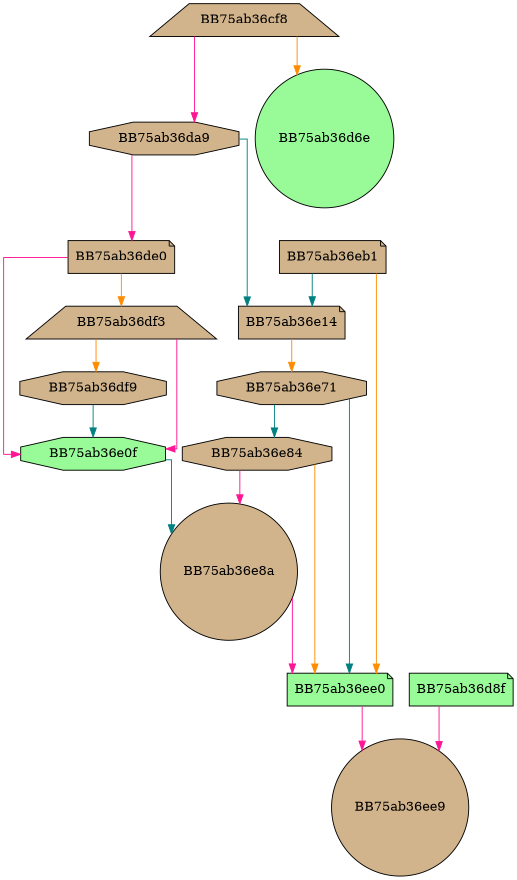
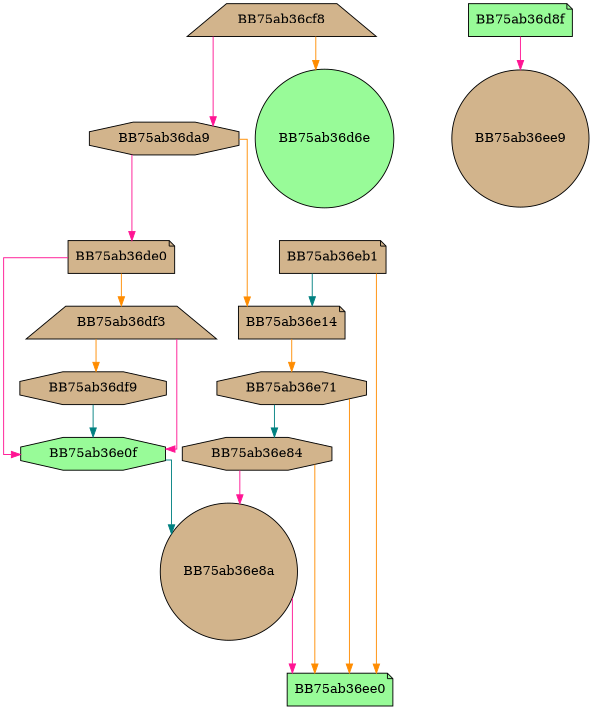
  digraph {
    splines=ortho
    node [fillcolor=tan shape=octagon style=filled]
    edge [color=deeppink]
    BB75ab36cf8 [shape=trapezium]
    BB75ab36da9
    BB75ab36d6e [fillcolor=palegreen shape=circle]
    BB75ab36e14 [shape=note]
    BB75ab36de0 [shape=note]
    BB75ab36e71
    BB75ab36e0f [fillcolor=palegreen]
    BB75ab36df3 [shape=trapezium]
    BB75ab36ee9 [shape=circle]
    BB75ab36d8f [fillcolor=palegreen shape=note]
    BB75ab36eb1 [shape=note]
    BB75ab36ee0 [fillcolor=palegreen shape=note]
    BB75ab36e84
    BB75ab36e8a [shape=circle]
    BB75ab36df9
    BB75ab36cf8 -> BB75ab36da9
    BB75ab36cf8 -> BB75ab36d6e [color=darkorange]
-   BB75ab36da9 -> BB75ab36e14 [color=teal]
+   BB75ab36da9 -> BB75ab36e14 [color=darkorange]
    BB75ab36da9 -> BB75ab36de0
    BB75ab36e14 -> BB75ab36e71 [color=darkorange]
    BB75ab36de0 -> BB75ab36e0f
    BB75ab36de0 -> BB75ab36df3 [color=darkorange]
-   BB75ab36e71 -> BB75ab36ee0 [color=teal]
+   BB75ab36e71 -> BB75ab36ee0 [color=darkorange]
    BB75ab36e71 -> BB75ab36e84 [color=teal]
    BB75ab36e0f -> BB75ab36e8a [color=teal]
    BB75ab36df3 -> BB75ab36e0f
    BB75ab36df3 -> BB75ab36df9 [color=darkorange]
    BB75ab36d8f -> BB75ab36ee9
    BB75ab36eb1 -> BB75ab36e14 [color=teal]
    BB75ab36eb1 -> BB75ab36ee0 [color=darkorange]
-   BB75ab36ee0 -> BB75ab36ee9
    BB75ab36e84 -> BB75ab36ee0 [color=darkorange]
    BB75ab36e84 -> BB75ab36e8a
    BB75ab36e8a -> BB75ab36ee0
    BB75ab36df9 -> BB75ab36e0f [color=teal]
  }
